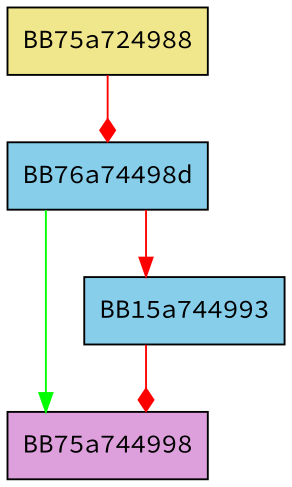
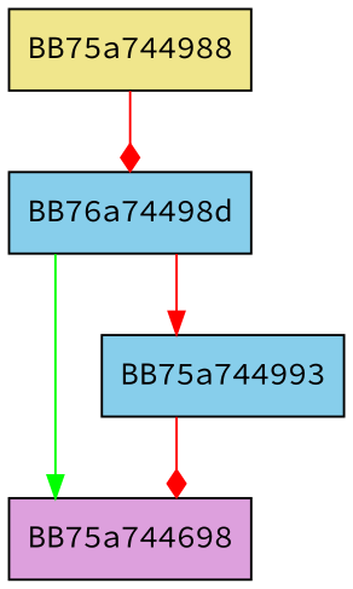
  digraph {
    fontname="Source Code Pro"
    splines=ortho
    node [fillcolor=skyblue fontname="Source Code Pro" shape=box style=filled]
    edge [arrowhead=normal color=red fontname="Source Code Pro"]
    n1 [label=BB76a74498d]
-   BB75a744998 [fillcolor=plum]
-   BB75a744993 [label=BB15a744993]
-   BB75a744988 [fillcolor=khaki label=BB75a724988]
+   BB75a744998 [fillcolor=plum label=BB75a744698]
+   BB75a744993
+   BB75a744988 [fillcolor=khaki]
    n1 -> BB75a744998 [color=green]
    n1 -> BB75a744993
    BB75a744993 -> BB75a744998 [arrowhead=diamond]
    BB75a744988 -> n1 [arrowhead=diamond]
  }
